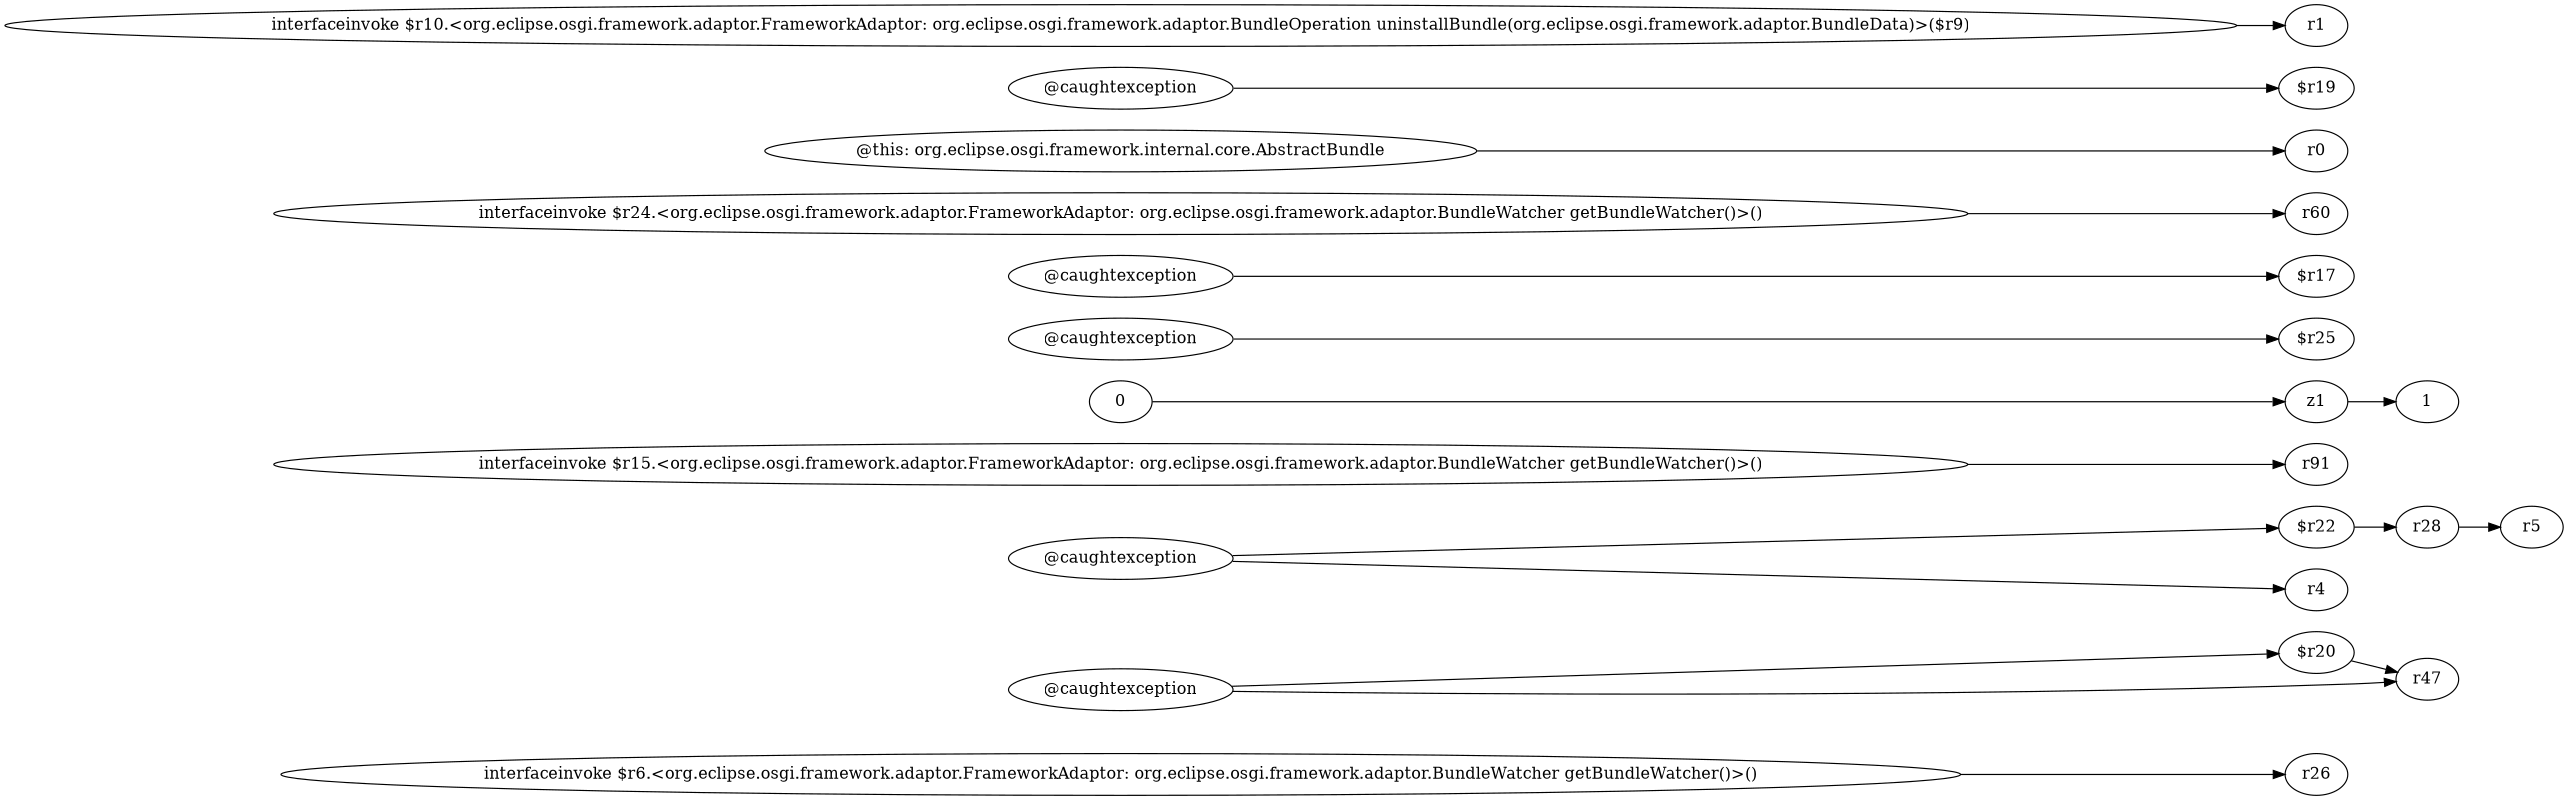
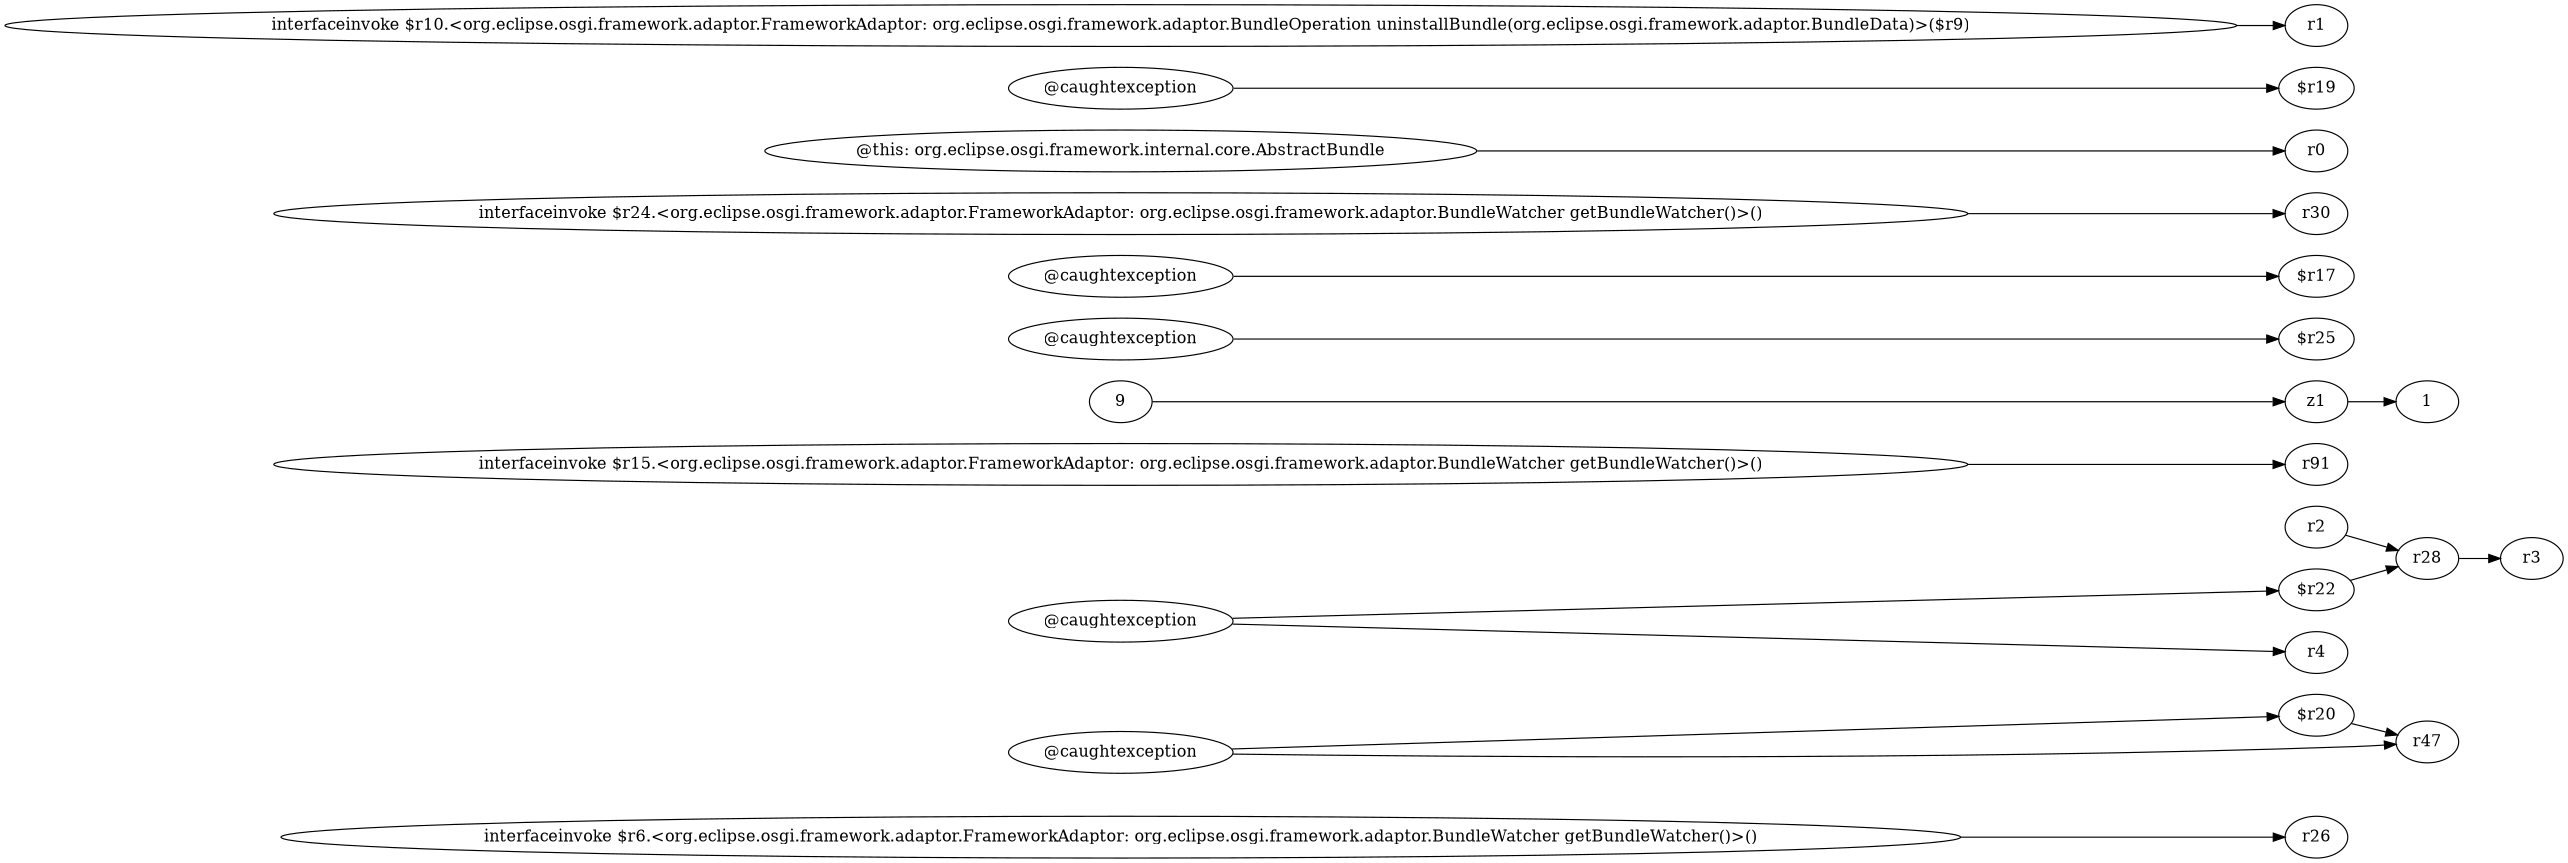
  digraph {
    rankdir=LR
    n1 [label="interfaceinvoke $r6.<org.eclipse.osgi.framework.adaptor.FrameworkAdaptor: org.eclipse.osgi.framework.adaptor.BundleWatcher getBundleWatcher()>()"]
    n2 [label=r26]
    n3 [label="$r20"]
    n4 [label=r47]
    n5 [label="@caughtexception"]
+   n6 [label=r2]
    n7 [label=r28]
-   n8 [label=r5]
+   n8 [label=r3]
    n9 [label="@caughtexception"]
    n10 [label="$r22"]
    n11 [label=r4]
    n12 [label="interfaceinvoke $r15.<org.eclipse.osgi.framework.adaptor.FrameworkAdaptor: org.eclipse.osgi.framework.adaptor.BundleWatcher getBundleWatcher()>()"]
    n13 [label=r91]
    n14 [label=1]
    n15 [label=z1]
-   n16 [label=0]
+   n16 [label=9]
    n17 [label="@caughtexception"]
    n18 [label="$r25"]
    n19 [label="@caughtexception"]
    n20 [label="$r17"]
    n21 [label="interfaceinvoke $r24.<org.eclipse.osgi.framework.adaptor.FrameworkAdaptor: org.eclipse.osgi.framework.adaptor.BundleWatcher getBundleWatcher()>()"]
-   n22 [label=r60]
+   n22 [label=r30]
    n23 [label="@this: org.eclipse.osgi.framework.internal.core.AbstractBundle"]
    n24 [label=r0]
    n25 [label="@caughtexception"]
    n26 [label="$r19"]
    n27 [label="interfaceinvoke $r10.<org.eclipse.osgi.framework.adaptor.FrameworkAdaptor: org.eclipse.osgi.framework.adaptor.BundleOperation uninstallBundle(org.eclipse.osgi.framework.adaptor.BundleData)>($r9)"]
    n28 [label=r1]
    n1 -> n2
    n3 -> n4
    n5 -> n3
    n5 -> n4
+   n6 -> n7
    n7 -> n8
    n9 -> n10
    n9 -> n11
    n10 -> n7
    n12 -> n13
    n15 -> n14
    n16 -> n15
    n17 -> n18
    n19 -> n20
    n21 -> n22
    n23 -> n24
    n25 -> n26
    n27 -> n28
  }
